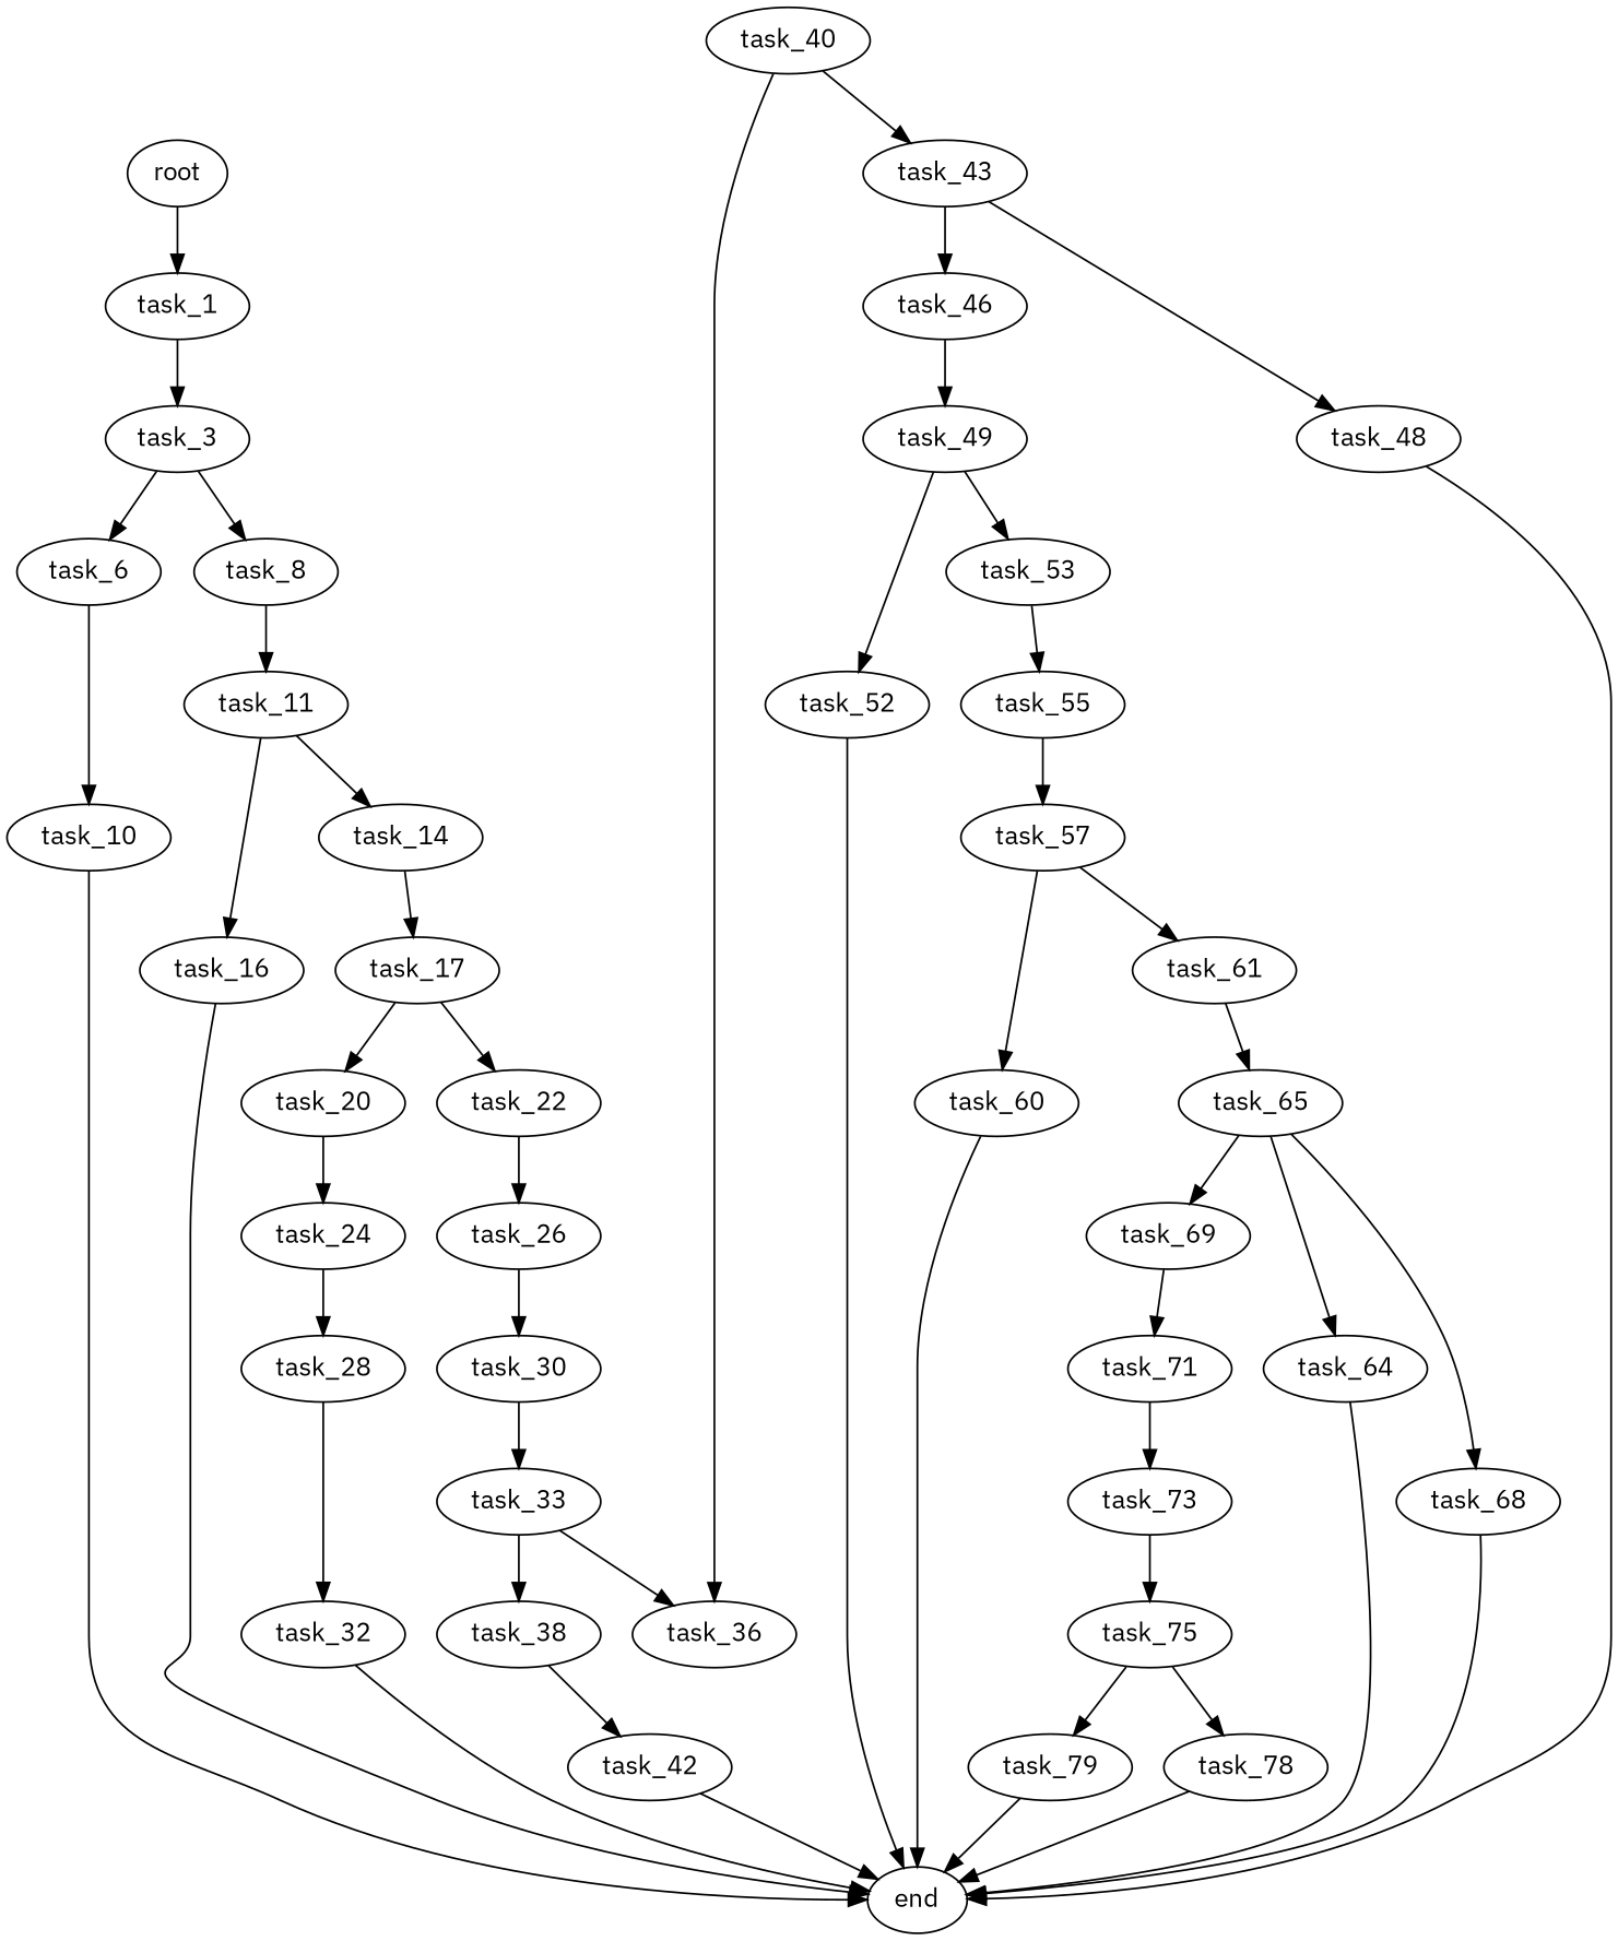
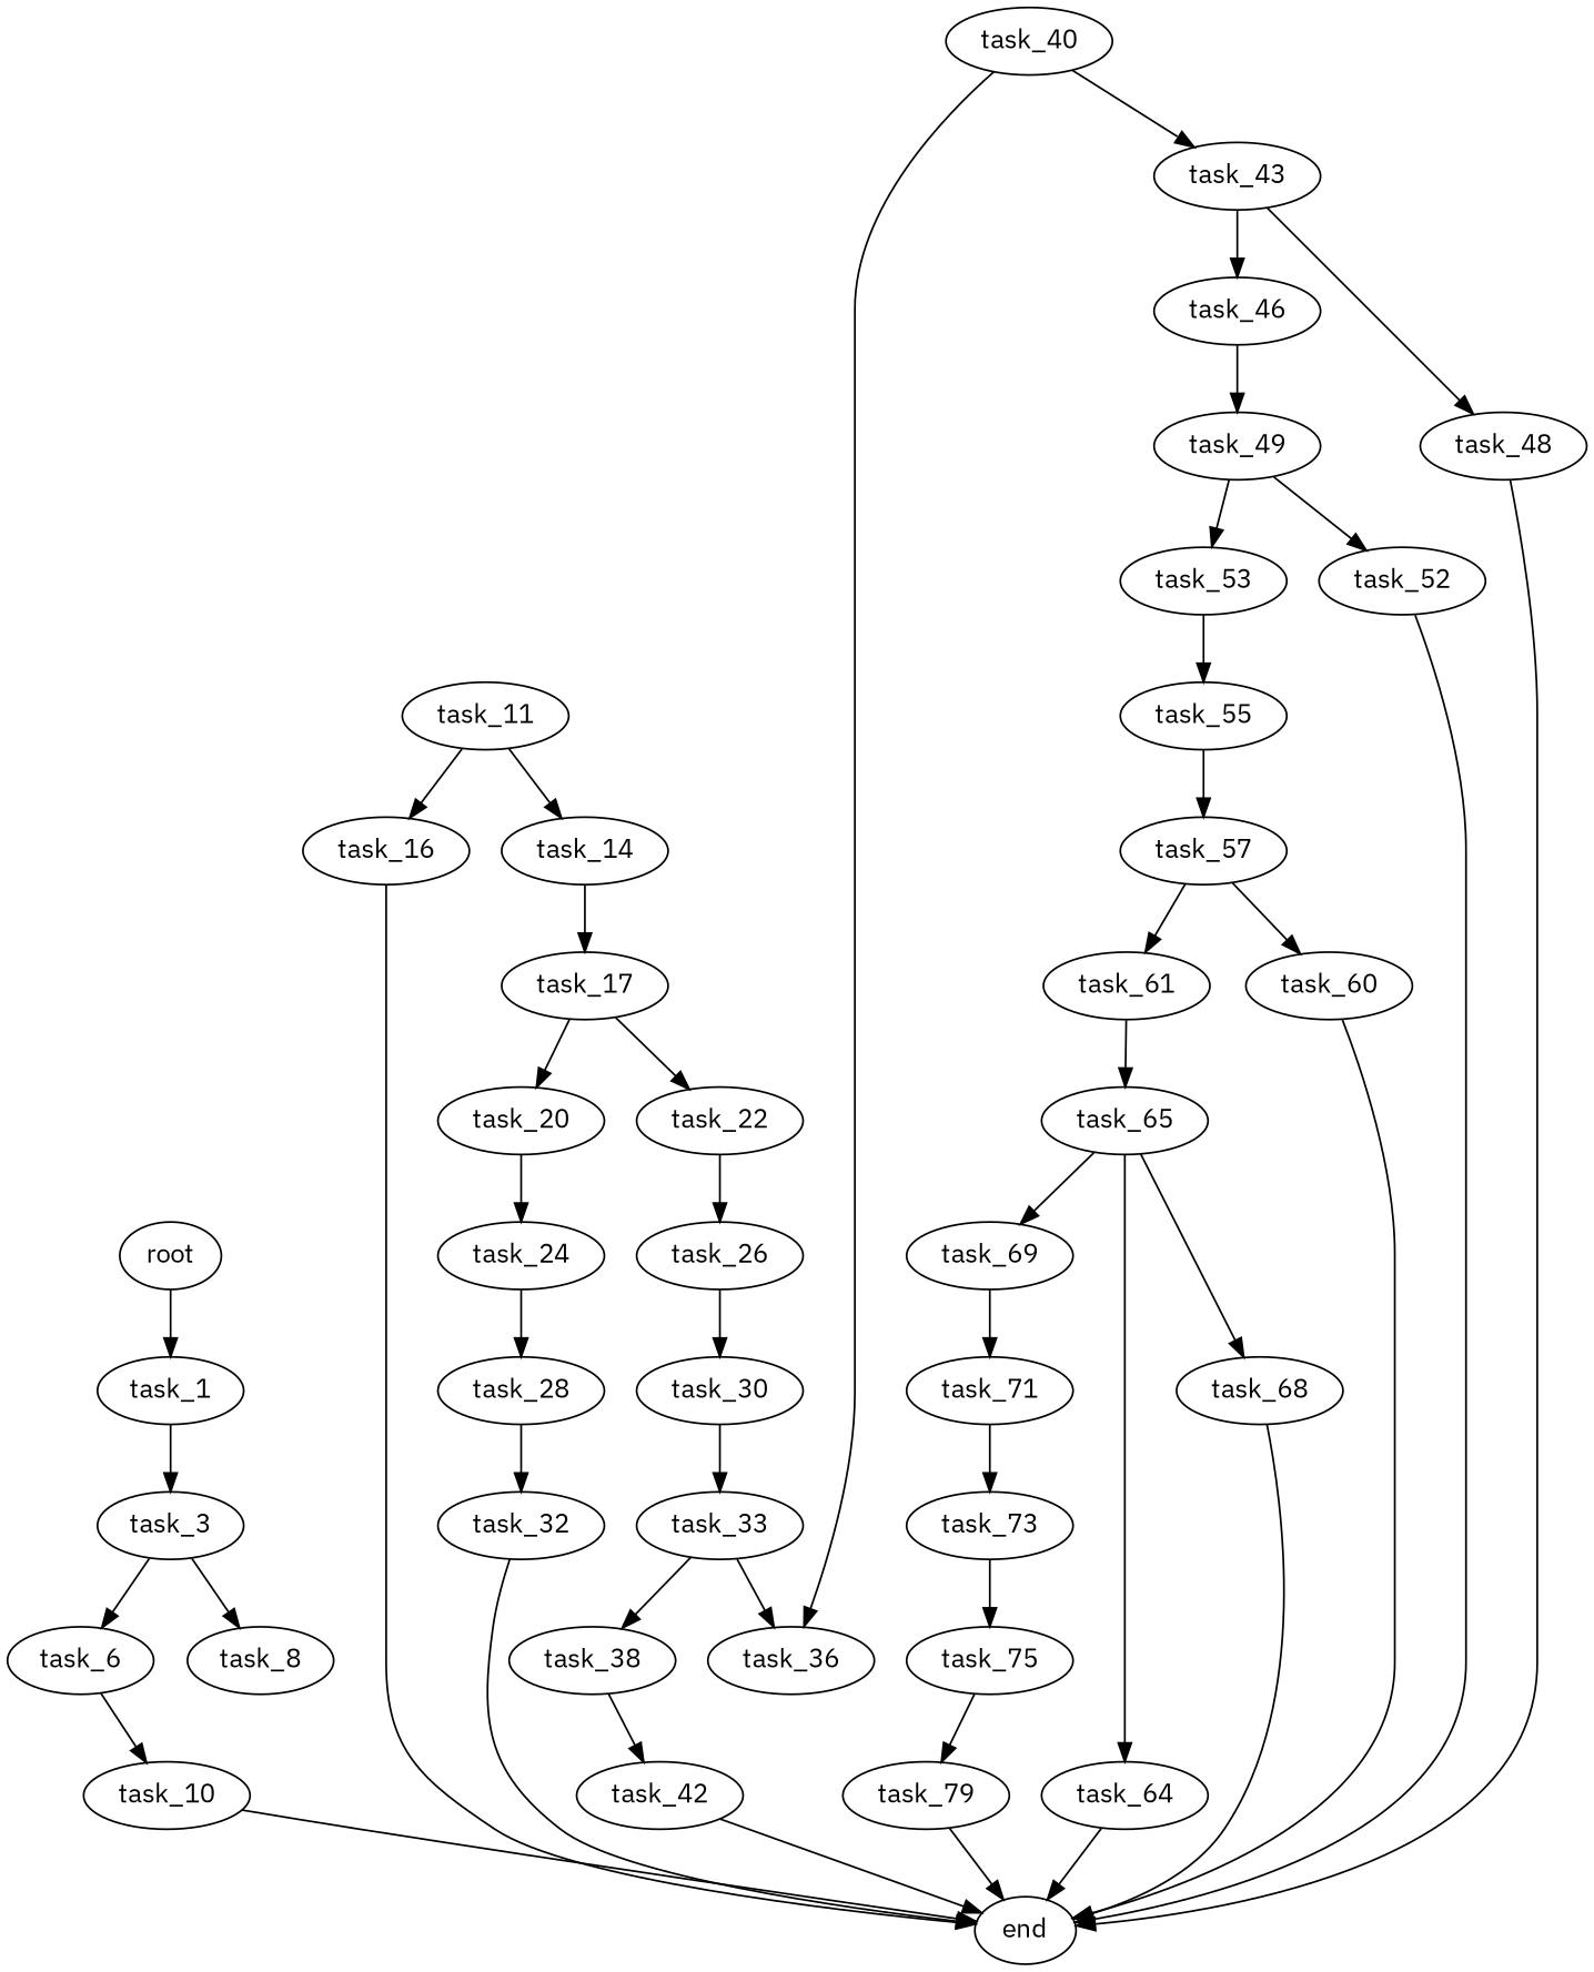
  digraph {
    fontname="IBM Plex Sans"
    node [fontname="IBM Plex Sans"]
    edge [fontname="IBM Plex Sans"]
    root
    task_1
    task_3
    task_6
    task_8
    task_10
    task_11
    end
    task_14
    task_16
    task_17
    task_20
    task_22
    task_24
    task_26
    task_28
    task_30
    task_32
    task_33
    task_36
    task_38
    task_42
    task_40
    task_43
    task_46
    task_48
    task_49
    task_52
    task_53
    task_55
    task_57
    task_60
    task_61
    task_65
    task_64
    task_68
    task_69
    task_71
    task_73
    task_75
-   task_78
    task_79
    root -> task_1
    task_1 -> task_3
    task_3 -> task_6
    task_3 -> task_8
    task_6 -> task_10
-   task_8 -> task_11
    task_10 -> end
    task_11 -> task_14
    task_11 -> task_16
    task_14 -> task_17
    task_16 -> end
    task_17 -> task_20
    task_17 -> task_22
    task_20 -> task_24
    task_22 -> task_26
    task_24 -> task_28
    task_26 -> task_30
    task_28 -> task_32
    task_30 -> task_33
    task_32 -> end
    task_33 -> task_36
    task_33 -> task_38
    task_38 -> task_42
    task_42 -> end
    task_40 -> task_36
    task_40 -> task_43
    task_43 -> task_46
    task_43 -> task_48
    task_46 -> task_49
    task_48 -> end
    task_49 -> task_52
    task_49 -> task_53
    task_52 -> end
    task_53 -> task_55
    task_55 -> task_57
    task_57 -> task_60
    task_57 -> task_61
    task_60 -> end
    task_61 -> task_65
    task_65 -> task_64
    task_65 -> task_68
    task_65 -> task_69
    task_64 -> end
    task_68 -> end
    task_69 -> task_71
    task_71 -> task_73
    task_73 -> task_75
-   task_75 -> task_78
    task_75 -> task_79
-   task_78 -> end
    task_79 -> end
  }
